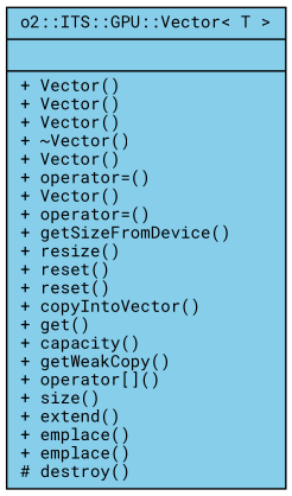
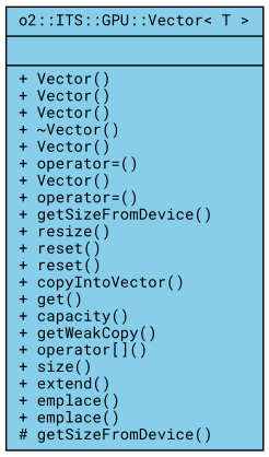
  digraph {
    fontname="Roboto Mono"
-   n1 [color=black fillcolor=skyblue fontcolor=black fontname="Roboto Mono" fontsize=10 height=0.2 label="{o2::ITS::GPU::Vector\< T \>\n||+ Vector()\l+ Vector()\l+ Vector()\l+ ~Vector()\l+ Vector()\l+ operator=()\l+ Vector()\l+ operator=()\l+ getSizeFromDevice()\l+ resize()\l+ reset()\l+ reset()\l+ copyIntoVector()\l+ get()\l+ capacity()\l+ getWeakCopy()\l+ operator[]()\l+ size()\l+ extend()\l+ emplace()\l+ emplace()\l# destroy()\l}" shape=record style=filled width=0.4]
+   n1 [color=black fillcolor=skyblue fontcolor=black fontname="Roboto Mono" fontsize=10 height=0.2 label="{o2::ITS::GPU::Vector\< T \>\n||+ Vector()\l+ Vector()\l+ Vector()\l+ ~Vector()\l+ Vector()\l+ operator=()\l+ Vector()\l+ operator=()\l+ getSizeFromDevice()\l+ resize()\l+ reset()\l+ reset()\l+ copyIntoVector()\l+ get()\l+ capacity()\l+ getWeakCopy()\l+ operator[]()\l+ size()\l+ extend()\l+ emplace()\l+ emplace()\l# getSizeFromDevice()\l}" shape=record style=filled width=0.4]
  }
